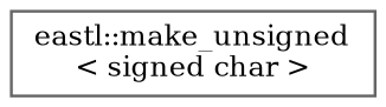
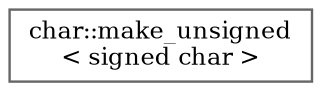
  digraph {
    rankdir=LR
    fontname="DejaVu Serif"
-   n1 [color=grey40 fillcolor=white fontname="DejaVu Serif" fontsize=10 height=0.2 label="eastl::make_unsigned\l\< signed char \>" shape=box style=filled width=0.4]
+   n1 [color=grey40 fillcolor=white fontname="DejaVu Serif" fontsize=10 height=0.2 label="char::make_unsigned\l\< signed char \>" shape=box style=filled width=0.4]
  }
